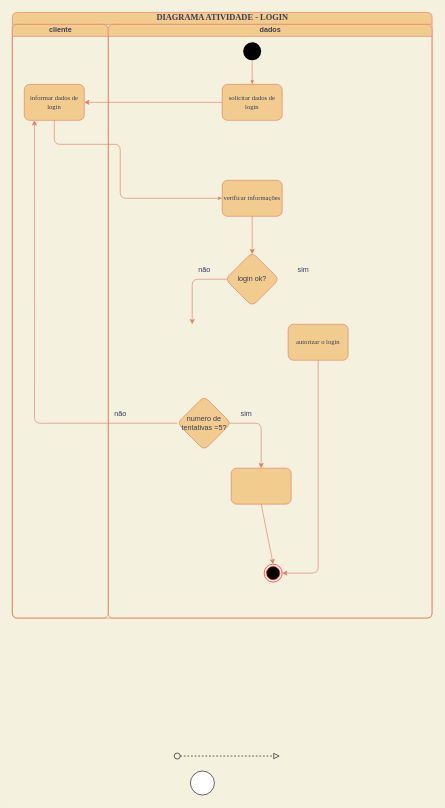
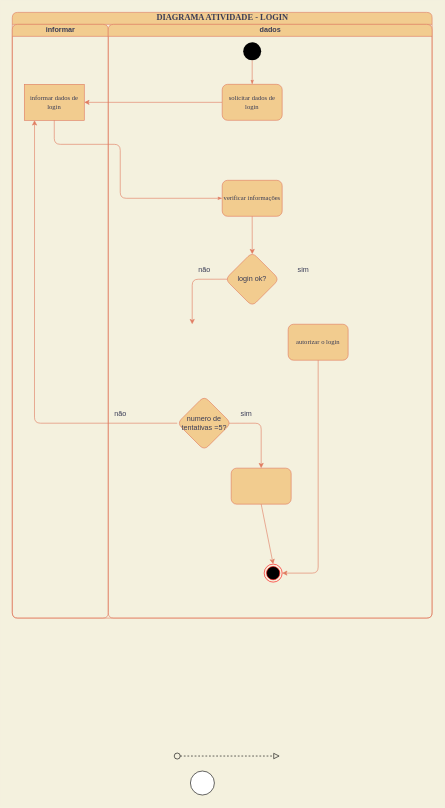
  <mxCell id="0" />
  <mxCell id="1" parent="0" />
  <mxCell id="2" value="&lt;font style=&quot;font-size: 14px&quot;&gt;DIAGRAMA ATIVIDADE - LOGIN&lt;/font&gt;" style="swimlane;html=1;childLayout=stackLayout;startSize=20;shadow=0;labelBackgroundColor=none;strokeWidth=1;fontFamily=Verdana;fontSize=8;align=center;rounded=1;fillColor=#F2CC8F;strokeColor=#E07A5F;fontColor=#393C56;" parent="1" vertex="1"><mxGeometry x="20" y="20" width="700" height="1010" as="geometry" /></mxCell>
- <mxCell id="3" value="cliente" style="swimlane;html=1;startSize=20;rounded=1;fillColor=#F2CC8F;strokeColor=#E07A5F;fontColor=#393C56;" parent="2" vertex="1"><mxGeometry y="20" width="160" height="990" as="geometry" /></mxCell>
- <mxCell id="4" value="&lt;span style=&quot;font-size: 11px&quot;&gt;informar dados de login&lt;/span&gt;" style="whiteSpace=wrap;html=1;shadow=0;labelBackgroundColor=none;strokeWidth=1;fontFamily=Verdana;fontSize=8;align=center;rounded=1;fillColor=#F2CC8F;strokeColor=#E07A5F;fontColor=#393C56;" parent="3" vertex="1"><mxGeometry x="20" y="100" width="100" height="60" as="geometry" /></mxCell>
+ <mxCell id="3" value="informar" style="swimlane;html=1;startSize=20;rounded=1;fillColor=#F2CC8F;strokeColor=#E07A5F;fontColor=#393C56;" parent="2" vertex="1"><mxGeometry y="20" width="160" height="990" as="geometry" /></mxCell>
+ <mxCell id="4" value="&lt;span style=&quot;font-size: 11px&quot;&gt;informar dados de login&lt;/span&gt;" style="whiteSpace=wrap;html=1;shadow=0;labelBackgroundColor=none;strokeWidth=1;fontFamily=Verdana;fontSize=8;align=center;fillColor=#F2CC8F;strokeColor=#E07A5F;fontColor=#393C56;rounded=0;" parent="3" vertex="1"><mxGeometry x="20" y="100" width="100" height="60" as="geometry" /></mxCell>
  <mxCell id="5" style="edgeStyle=orthogonalEdgeStyle;html=1;labelBackgroundColor=none;startArrow=none;startFill=0;startSize=5;endArrow=classicThin;endFill=1;endSize=5;jettySize=auto;orthogonalLoop=1;strokeWidth=1;fontFamily=Verdana;fontSize=8;entryX=0;entryY=0.5;entryDx=0;entryDy=0;strokeColor=#E07A5F;fontColor=#393C56;" parent="2" source="4" target="10" edge="1"><mxGeometry relative="1" as="geometry"><mxPoint x="124" y="310" as="sourcePoint" /><mxPoint x="240" y="310" as="targetPoint" /><Array as="points"><mxPoint x="70" y="220" /><mxPoint x="180" y="220" /><mxPoint x="180" y="310" /></Array></mxGeometry></mxCell>
  <mxCell id="6" value="" style="endArrow=classic;html=1;exitX=0;exitY=0.5;exitDx=0;exitDy=0;labelBackgroundColor=#F4F1DE;strokeColor=#E07A5F;fontColor=#393C56;" parent="2" source="16" target="4" edge="1"><mxGeometry width="50" height="50" relative="1" as="geometry"><mxPoint x="180" y="270" as="sourcePoint" /><mxPoint x="230" y="220" as="targetPoint" /></mxGeometry></mxCell>
  <mxCell id="7" value="" style="endArrow=classic;html=1;exitX=0;exitY=0.5;exitDx=0;exitDy=0;labelBackgroundColor=#F4F1DE;strokeColor=#E07A5F;fontColor=#393C56;entryX=0.171;entryY=0.998;entryDx=0;entryDy=0;entryPerimeter=0;" parent="2" source="21" target="4" edge="1"><mxGeometry width="50" height="50" relative="1" as="geometry"><mxPoint x="-25" y="720" as="sourcePoint" /><mxPoint x="135.0" y="760" as="targetPoint" /><Array as="points"><mxPoint x="37" y="685" /></Array></mxGeometry></mxCell>
  <mxCell id="8" value="" style="endArrow=classic;html=1;exitX=0.046;exitY=0.499;exitDx=0;exitDy=0;labelBackgroundColor=#F4F1DE;strokeColor=#E07A5F;fontColor=#393C56;exitPerimeter=0;" parent="2" source="11" edge="1"><mxGeometry width="50" height="50" relative="1" as="geometry"><mxPoint x="180" y="520" as="sourcePoint" /><mxPoint x="300" y="520" as="targetPoint" /><Array as="points"><mxPoint x="300" y="445" /></Array></mxGeometry></mxCell>
  <mxCell id="9" value="dados" style="swimlane;html=1;startSize=20;rounded=1;fillColor=#F2CC8F;strokeColor=#E07A5F;fontColor=#393C56;" parent="2" vertex="1"><mxGeometry x="160" y="20" width="540" height="990" as="geometry" /></mxCell>
  <mxCell id="10" value="&lt;font style=&quot;font-size: 11px&quot;&gt;verificar informações&lt;/font&gt;" style="whiteSpace=wrap;html=1;shadow=0;labelBackgroundColor=none;strokeWidth=1;fontFamily=Verdana;fontSize=8;align=center;rounded=1;fillColor=#F2CC8F;strokeColor=#E07A5F;fontColor=#393C56;" parent="9" vertex="1"><mxGeometry x="190" y="260" width="100" height="60" as="geometry" /></mxCell>
  <mxCell id="11" value="login ok?" style="rhombus;whiteSpace=wrap;html=1;rounded=1;fillColor=#F2CC8F;strokeColor=#E07A5F;fontColor=#393C56;" parent="9" vertex="1"><mxGeometry x="195" y="380" width="90" height="90" as="geometry" /></mxCell>
  <mxCell id="12" value="não" style="text;html=1;align=center;verticalAlign=middle;resizable=0;points=[];autosize=1;strokeColor=none;fillColor=none;rounded=1;fontColor=#393C56;" parent="9" vertex="1"><mxGeometry x="140" y="400" width="40" height="20" as="geometry" /></mxCell>
  <mxCell id="13" value="sim" style="text;html=1;align=center;verticalAlign=middle;resizable=0;points=[];autosize=1;strokeColor=none;fillColor=none;rounded=1;fontColor=#393C56;" parent="9" vertex="1"><mxGeometry x="310" y="400" width="30" height="20" as="geometry" /></mxCell>
  <mxCell id="14" value="&lt;span style=&quot;font-size: 11px&quot;&gt;autorizar o login&lt;/span&gt;" style="whiteSpace=wrap;html=1;shadow=0;labelBackgroundColor=none;strokeWidth=1;fontFamily=Verdana;fontSize=8;align=center;rounded=1;fillColor=#F2CC8F;strokeColor=#E07A5F;fontColor=#393C56;" parent="9" vertex="1"><mxGeometry x="300" y="500" width="100" height="60" as="geometry" /></mxCell>
  <mxCell id="15" value="" style="ellipse;fillColor=#000000;strokeColor=none;" parent="9" vertex="1"><mxGeometry x="225" y="30" width="30" height="30" as="geometry" /></mxCell>
  <mxCell id="16" value="&lt;font style=&quot;font-size: 11px&quot;&gt;solicitar dados de login&lt;/font&gt;" style="whiteSpace=wrap;html=1;shadow=0;labelBackgroundColor=none;strokeWidth=1;fontFamily=Verdana;fontSize=8;align=center;rounded=1;fillColor=#F2CC8F;strokeColor=#E07A5F;fontColor=#393C56;" parent="9" vertex="1"><mxGeometry x="190" y="100" width="100" height="60" as="geometry" /></mxCell>
  <mxCell id="17" style="edgeStyle=orthogonalEdgeStyle;html=1;labelBackgroundColor=none;startArrow=none;startFill=0;startSize=5;endArrow=classicThin;endFill=1;endSize=5;jettySize=auto;orthogonalLoop=1;strokeWidth=1;fontFamily=Verdana;fontSize=8;entryX=0.5;entryY=0;entryDx=0;entryDy=0;strokeColor=#E07A5F;fontColor=#393C56;exitX=0.5;exitY=1;exitDx=0;exitDy=0;" parent="9" source="15" target="16" edge="1"><mxGeometry relative="1" as="geometry"><mxPoint x="-40" y="120" as="sourcePoint" /><mxPoint x="80" y="120" as="targetPoint" /></mxGeometry></mxCell>
  <mxCell id="18" value="" style="endArrow=classic;html=1;exitX=0.5;exitY=1;exitDx=0;exitDy=0;labelBackgroundColor=#F4F1DE;strokeColor=#E07A5F;fontColor=#393C56;entryX=0.501;entryY=0.035;entryDx=0;entryDy=0;entryPerimeter=0;" parent="9" source="10" target="11" edge="1"><mxGeometry width="50" height="50" relative="1" as="geometry"><mxPoint x="231" y="321.02" as="sourcePoint" /><mxPoint x="228" y="406" as="targetPoint" /><Array as="points" /></mxGeometry></mxCell>
  <mxCell id="19" value="" style="ellipse;html=1;shape=endState;fillColor=#000000;strokeColor=#ff0000;" parent="9" vertex="1"><mxGeometry x="260" y="900" width="30" height="30" as="geometry" /></mxCell>
  <mxCell id="20" value="" style="endArrow=classic;html=1;exitX=0.5;exitY=1;exitDx=0;exitDy=0;labelBackgroundColor=#F4F1DE;strokeColor=#E07A5F;fontColor=#393C56;entryX=1;entryY=0.5;entryDx=0;entryDy=0;" parent="9" source="14" target="19" edge="1"><mxGeometry width="50" height="50" relative="1" as="geometry"><mxPoint x="245" y="600.09" as="sourcePoint" /><mxPoint x="310" y="800" as="targetPoint" /><Array as="points"><mxPoint x="350" y="915" /></Array></mxGeometry></mxCell>
  <mxCell id="21" value="numero de tentativas =5?" style="rhombus;whiteSpace=wrap;html=1;rounded=1;fillColor=#F2CC8F;strokeColor=#E07A5F;fontColor=#393C56;" parent="9" vertex="1"><mxGeometry x="115" y="620" width="90" height="90" as="geometry" /></mxCell>
  <mxCell id="22" value="não" style="text;html=1;align=center;verticalAlign=middle;resizable=0;points=[];autosize=1;strokeColor=none;fillColor=none;rounded=1;fontColor=#393C56;" parent="9" vertex="1"><mxGeometry y="640" width="40" height="20" as="geometry" /></mxCell>
  <mxCell id="23" value="sim" style="text;html=1;align=center;verticalAlign=middle;resizable=0;points=[];autosize=1;strokeColor=none;fillColor=none;rounded=1;fontColor=#393C56;" parent="9" vertex="1"><mxGeometry x="215" y="640" width="30" height="20" as="geometry" /></mxCell>
  <mxCell id="24" value="" style="endArrow=classic;html=1;exitX=0.961;exitY=0.501;exitDx=0;exitDy=0;entryX=0.5;entryY=0;entryDx=0;entryDy=0;labelBackgroundColor=#F4F1DE;strokeColor=#E07A5F;fontColor=#393C56;exitPerimeter=0;" parent="9" source="21" edge="1"><mxGeometry width="50" height="50" relative="1" as="geometry"><mxPoint x="-5" y="890" as="sourcePoint" /><mxPoint x="255.0" y="740" as="targetPoint" /><Array as="points"><mxPoint x="255" y="665" /></Array></mxGeometry></mxCell>
  <mxCell id="25" value="" style="whiteSpace=wrap;html=1;shadow=0;labelBackgroundColor=none;strokeWidth=1;fontFamily=Verdana;fontSize=8;align=center;rounded=1;fillColor=#F2CC8F;strokeColor=#E07A5F;fontColor=#393C56;" parent="9" vertex="1"><mxGeometry x="205" y="740" width="100" height="60" as="geometry" /></mxCell>
  <mxCell id="26" value="" style="endArrow=classic;html=1;exitX=0.5;exitY=1;exitDx=0;exitDy=0;labelBackgroundColor=#F4F1DE;strokeColor=#E07A5F;fontColor=#393C56;entryX=0.5;entryY=0;entryDx=0;entryDy=0;" parent="9" source="25" target="19" edge="1"><mxGeometry width="50" height="50" relative="1" as="geometry"><mxPoint x="-19" y="751.02" as="sourcePoint" /><mxPoint x="190.09" y="873.15" as="targetPoint" /><Array as="points" /></mxGeometry></mxCell>
  <mxCell id="27" value="" style="group" parent="1" vertex="1" connectable="0"><mxGeometry x="290" y="1255" width="176" height="10" as="geometry" /></mxCell>
  <mxCell id="28" value="" style="endArrow=block;startArrow=none;endFill=0;startFill=0;endSize=8;html=1;verticalAlign=bottom;dashed=1;labelBackgroundColor=none;" parent="27" source="29" edge="1"><mxGeometry width="160" relative="1" as="geometry"><mxPoint x="16" as="sourcePoint" /><mxPoint x="176" y="5" as="targetPoint" /><Array as="points"><mxPoint x="31" y="5" /></Array></mxGeometry></mxCell>
  <mxCell id="29" value="" style="ellipse;whiteSpace=wrap;html=1;aspect=fixed;fillColor=none;" parent="27" vertex="1"><mxGeometry width="10" height="10" as="geometry" /></mxCell>
  <mxCell id="30" value="" style="ellipse;whiteSpace=wrap;html=1;aspect=fixed;" parent="1" vertex="1"><mxGeometry x="317" y="1285" width="40" height="40" as="geometry" /></mxCell>
